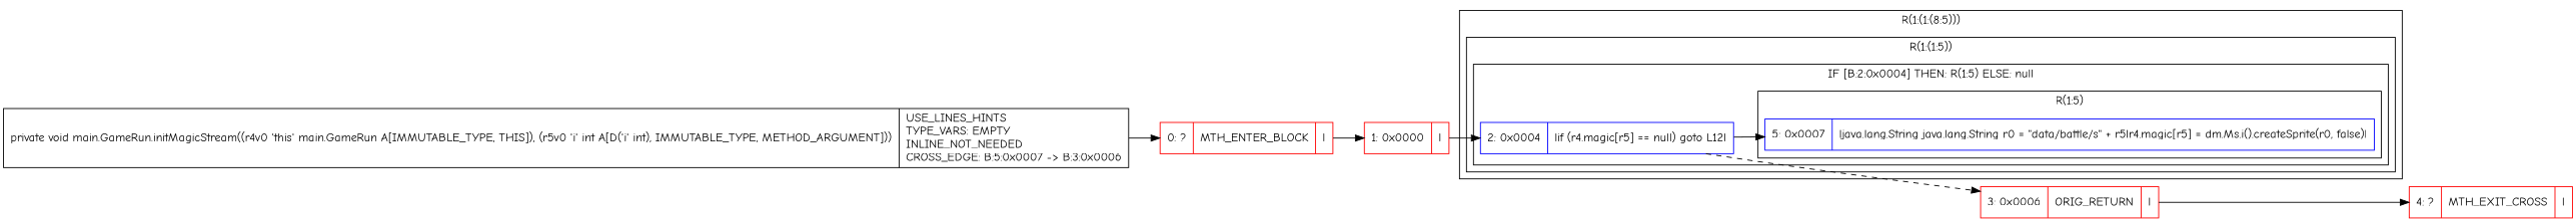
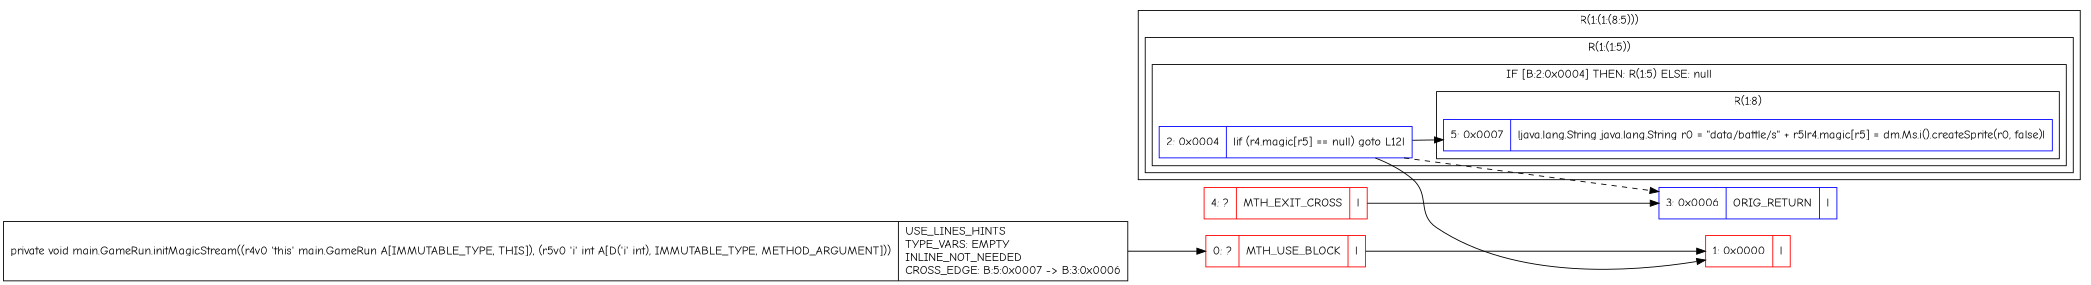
  digraph {
    fontname="Comic Neue"
    rankdir=LR
    node [color=red fontname="Comic Neue" shape=record]
    edge [fontname="Comic Neue"]
    n1 [color=blue label="{5\:\ 0x0007|ljava.lang.String java.lang.String r0 = \"data\/battle\/s\" + r5lr4.magic[r5] = dm.Ms.i().createSprite(r0, false)l}"]
    n2 [color=blue label="{2\:\ 0x0004|lif (r4.magic[r5] == null) goto L12l}"]
-   n3 [label="{3\:\ 0x0006|ORIG_RETURN\l|l}"]
+   n3 [color=blue label="{3\:\ 0x0006|ORIG_RETURN\l|l}"]
    n4 [label="{4\:\ ?|MTH_EXIT_CROSS\l|l}"]
-   n5 [label="{0\:\ ?|MTH_ENTER_BLOCK\l|l}"]
+   n5 [label="{0\:\ ?|MTH_USE_BLOCK\l|l}"]
    n6 [label="{1\:\ 0x0000|l}"]
    n7 [label="{private void main.GameRun.initMagicStream((r4v0 'this' main.GameRun A[IMMUTABLE_TYPE, THIS]), (r5v0 'i' int A[D('i' int), IMMUTABLE_TYPE, METHOD_ARGUMENT]))  | USE_LINES_HINTS\lTYPE_VARS: EMPTY\lINLINE_NOT_NEEDED\lCROSS_EDGE: B:5:0x0007 \-\> B:3:0x0006\l}" color=""]
    subgraph cluster_1 {
      label="R(1:(1:(8:5)))"
      subgraph cluster_2 {
        label="R(1:(1:5))"
        subgraph cluster_3 {
          label="IF [B:2:0x0004] THEN: R(1:5) ELSE: null"
          n2
          subgraph cluster_4 {
-           label="R(1:5)"
+           label="R(1:8)"
            n1
          }
        }
      }
    }
    n2 -> n1
    n2 -> n3 [style=dashed]
-   n3 -> n4
+   n4 -> n3
    n5 -> n6
-   n6 -> n2
+   n2 -> n6
    n7 -> n5
  }
